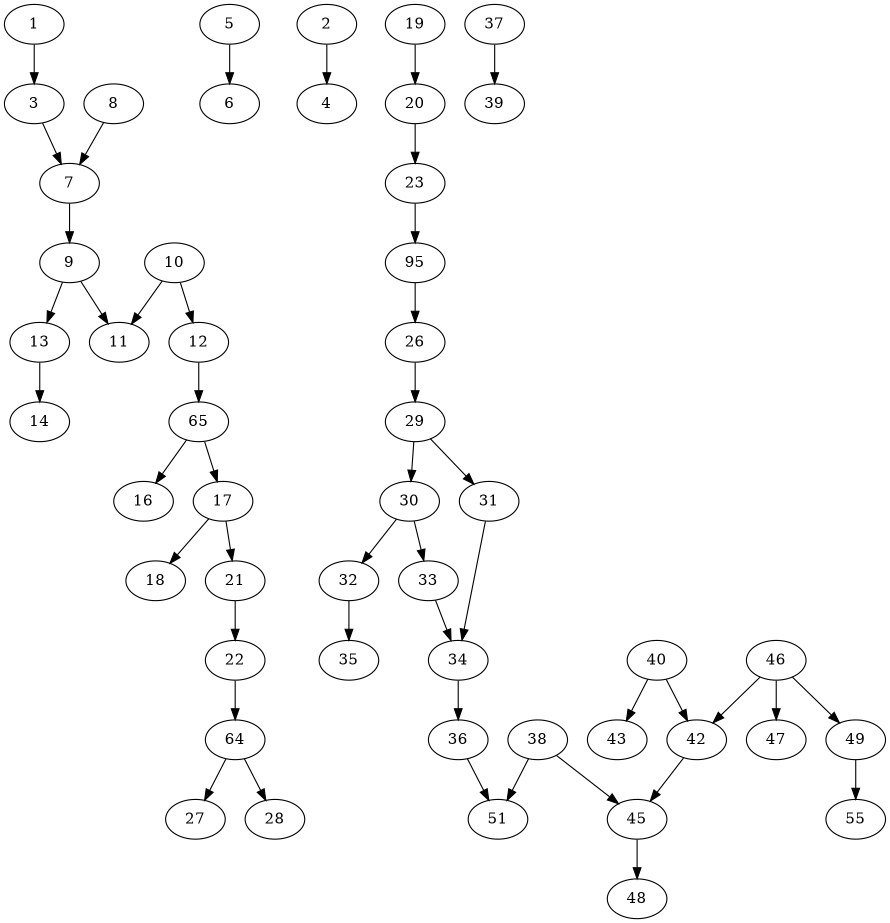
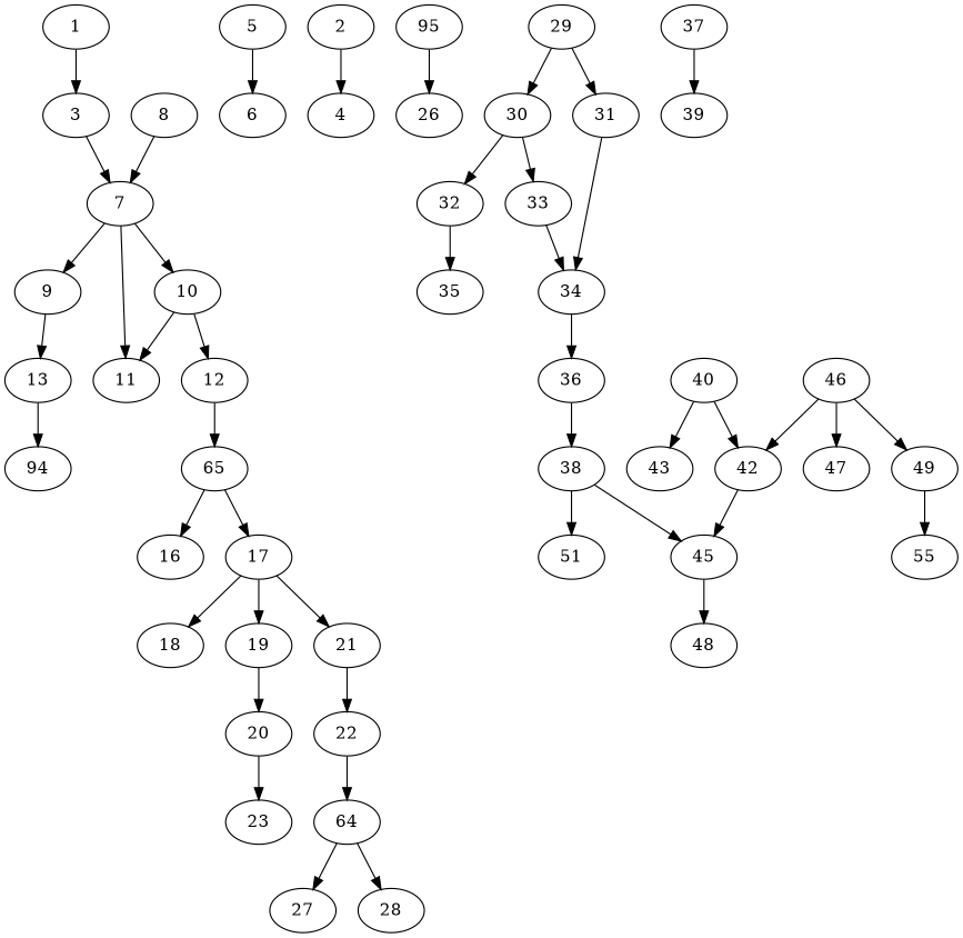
  digraph {
    node [alpha=0.06 expect_size=44694528]
    1 [expect_size=5986304]
    3 [alpha=0.11 expect_size=32946176]
    7 [alpha=0.02 expect_size=13966336]
    5 [alpha=0.19 expect_size=37564416]
    6 [alpha=0.08 expect_size=5922816]
    9 [expect_size=51305472]
    10 [alpha=0.01 expect_size=23268352]
    2 [alpha=0.03 expect_size=45288448]
    4 [alpha=0.13 expect_size=42229760]
    8 [alpha=0.05 expect_size=28308480]
    11 [alpha=0.01 expect_size=13360128]
    13 [alpha=0.14 expect_size=34459648]
    12 [expect_size=26780672]
-   14 [alpha=0.17 expect_size=13743104]
+   14 [alpha=0.17 expect_size=13743104 label=94]
    n15 [alpha=0.10 expect_size=44802048 label=65]
    16 [alpha=0.05 expect_size=43207680]
    17 [alpha=0.03 expect_size=14089216]
    18 [alpha=0.12 expect_size=17904640]
    19 [alpha=0.05 expect_size=29031424]
    21 [alpha=0.15]
    20 [alpha=0.10 expect_size=43095040]
    22 [alpha=0.17 expect_size=46548992]
    23 [alpha=0.10 expect_size=13969408]
    n24 [alpha=0.19 expect_size=48141312 label=64]
    n25 [alpha=0.02 expect_size=40993792 label=95]
    26 [expect_size=16522240]
    27 [alpha=0.12 expect_size=29413376]
    28 [alpha=0.09 expect_size=37422080]
    29 [alpha=0.05 expect_size=18097152]
    30 [alpha=0.09 expect_size=30850048]
    31 [alpha=0.17 expect_size=7104512]
    32 [alpha=0.13 expect_size=41974784]
    33 [alpha=0.02 expect_size=33950720]
    34 [alpha=0.14 expect_size=10735616]
    35 [alpha=0.03 expect_size=9316352]
    36 [alpha=0.09 expect_size=14830592]
    38 [alpha=0.12 expect_size=10235904]
    37 [alpha=0.18 expect_size=27957248]
    39 [alpha=0.17 expect_size=31918080]
    n40 [alpha=0.14 expect_size=19405824 label=51]
    45 [alpha=0.16 expect_size=32897024]
    40 [alpha=0.17]
    42 [alpha=0.09 expect_size=11355136]
    43 [alpha=0.08 expect_size=42080256]
    48 [alpha=0.20 expect_size=9208832]
    46 [alpha=0.13 expect_size=41049088]
    47 [alpha=0.19 expect_size=14475264]
    49 [expect_size=37912576]
    n49 [alpha=0.03 expect_size=30002176 label=55]
    1 -> 3
    3 -> 7
    7 -> 9
+   7 -> 10
    5 -> 6
-   9 -> 11
+   7 -> 11
    9 -> 13
    10 -> 11
    10 -> 12
    2 -> 4
    8 -> 7
    13 -> 14
    12 -> n15
    n15 -> 16
    n15 -> 17
    17 -> 18
+   17 -> 19
    17 -> 21
    19 -> 20
    21 -> 22
    20 -> 23
    22 -> n24
-   23 -> n25
    n24 -> 27
    n24 -> 28
    n25 -> 26
-   26 -> 29
    29 -> 30
    29 -> 31
    30 -> 32
    30 -> 33
    31 -> 34
    32 -> 35
    33 -> 34
    34 -> 36
-   36 -> n40
+   36 -> 38
    38 -> n40
    38 -> 45
    37 -> 39
    45 -> 48
    40 -> 42
    40 -> 43
    42 -> 45
    46 -> 42
    46 -> 47
    46 -> 49
    49 -> n49
  }
